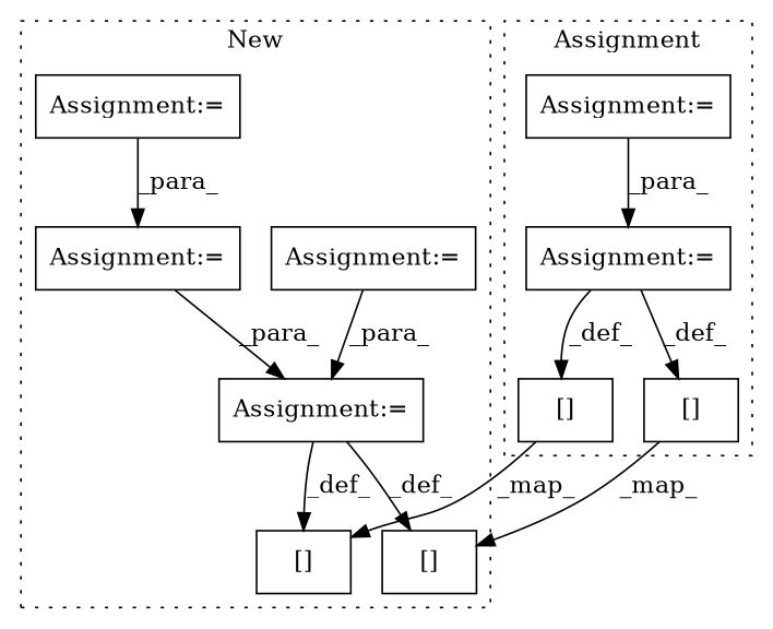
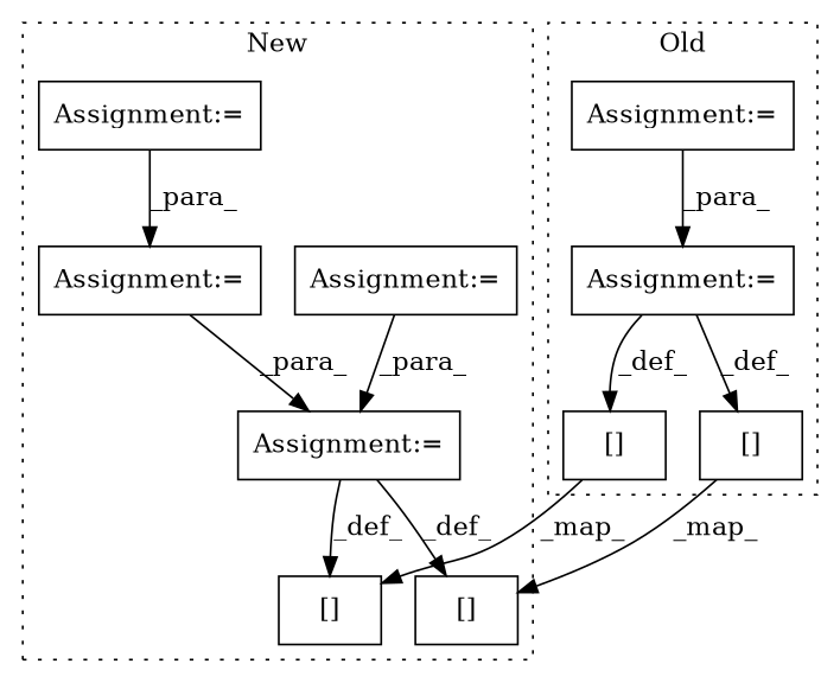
  digraph {
    node [a=7 l=1 shape=box]
    n1 [a=2 l="16,1" label="[]" s="8521,8570"]
    n2 [label="Assignment:=" s=8484]
    n3 [a=2 l="12,1" label="[]" s="9599,9612"]
    n4 [label="Assignment:=" s=8077]
    n5 [a=2 l="16,1" label="[]" s="8647,8696"]
    n6 [label="Assignment:=" s=8333]
    n7 [a=2 l="12,1" label="[]" s="9725,9738"]
    n8 [label="Assignment:=" s=8441]
    n9 [l=43 label="Assignment:=" s=8593]
    n10 [label="Assignment:=" s=8154]
    subgraph cluster_1 {
-     label=Assignment
+     label=Old
      style=dotted
      n1
      n2
      n3
      n4
    }
    subgraph cluster_2 {
      label=New
      style=dotted
      n5
      n6
      n7
      n8
      n9
      n10
    }
    n1 -> n5 [label=_map_]
    n2 -> n1 [label=_def_]
    n2 -> n3 [label=_def_]
    n3 -> n7 [label=_map_]
    n4 -> n2 [label=_para_]
    n6 -> n8 [label=_para_]
    n8 -> n5 [label=_def_]
    n8 -> n7 [label=_def_]
    n9 -> n8 [label=_para_]
    n10 -> n6 [label=_para_]
  }
